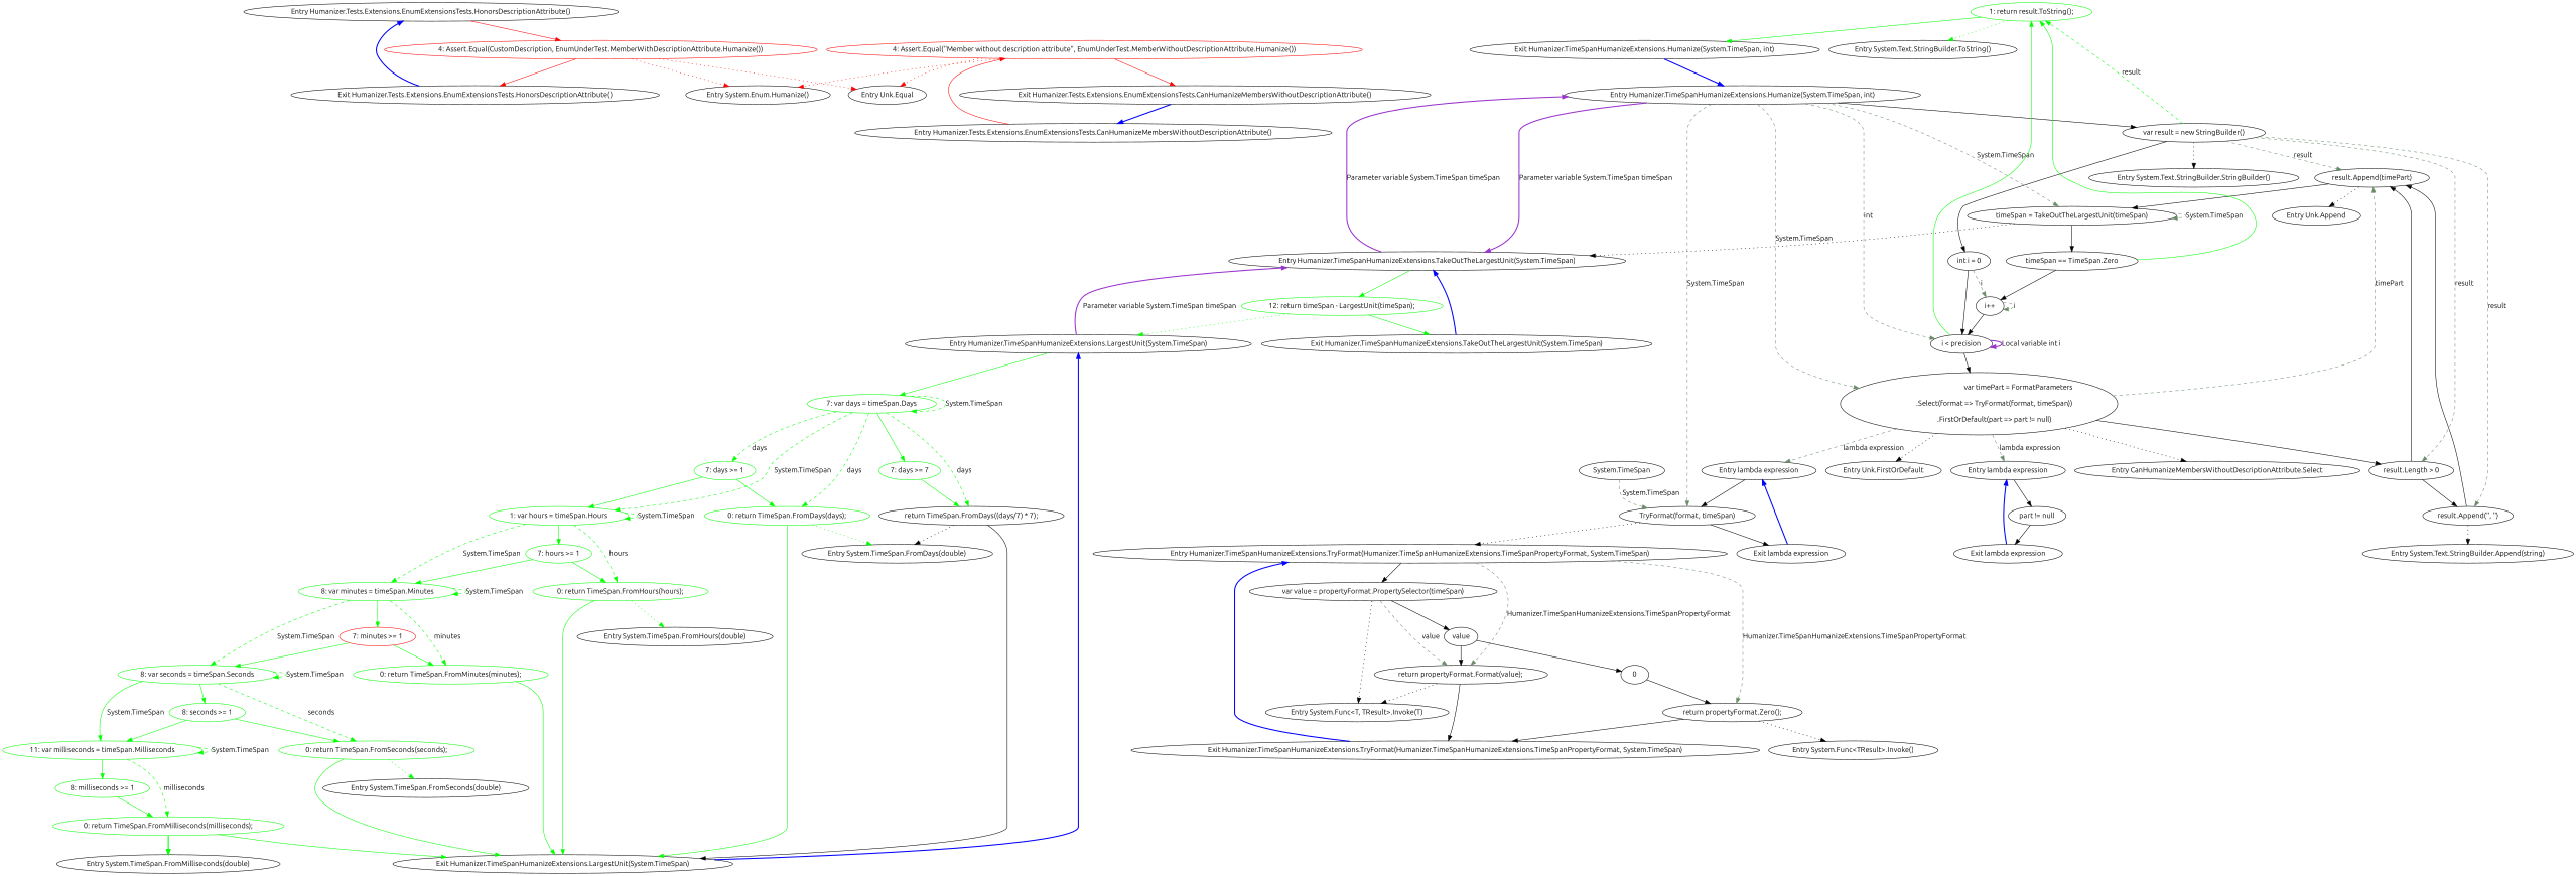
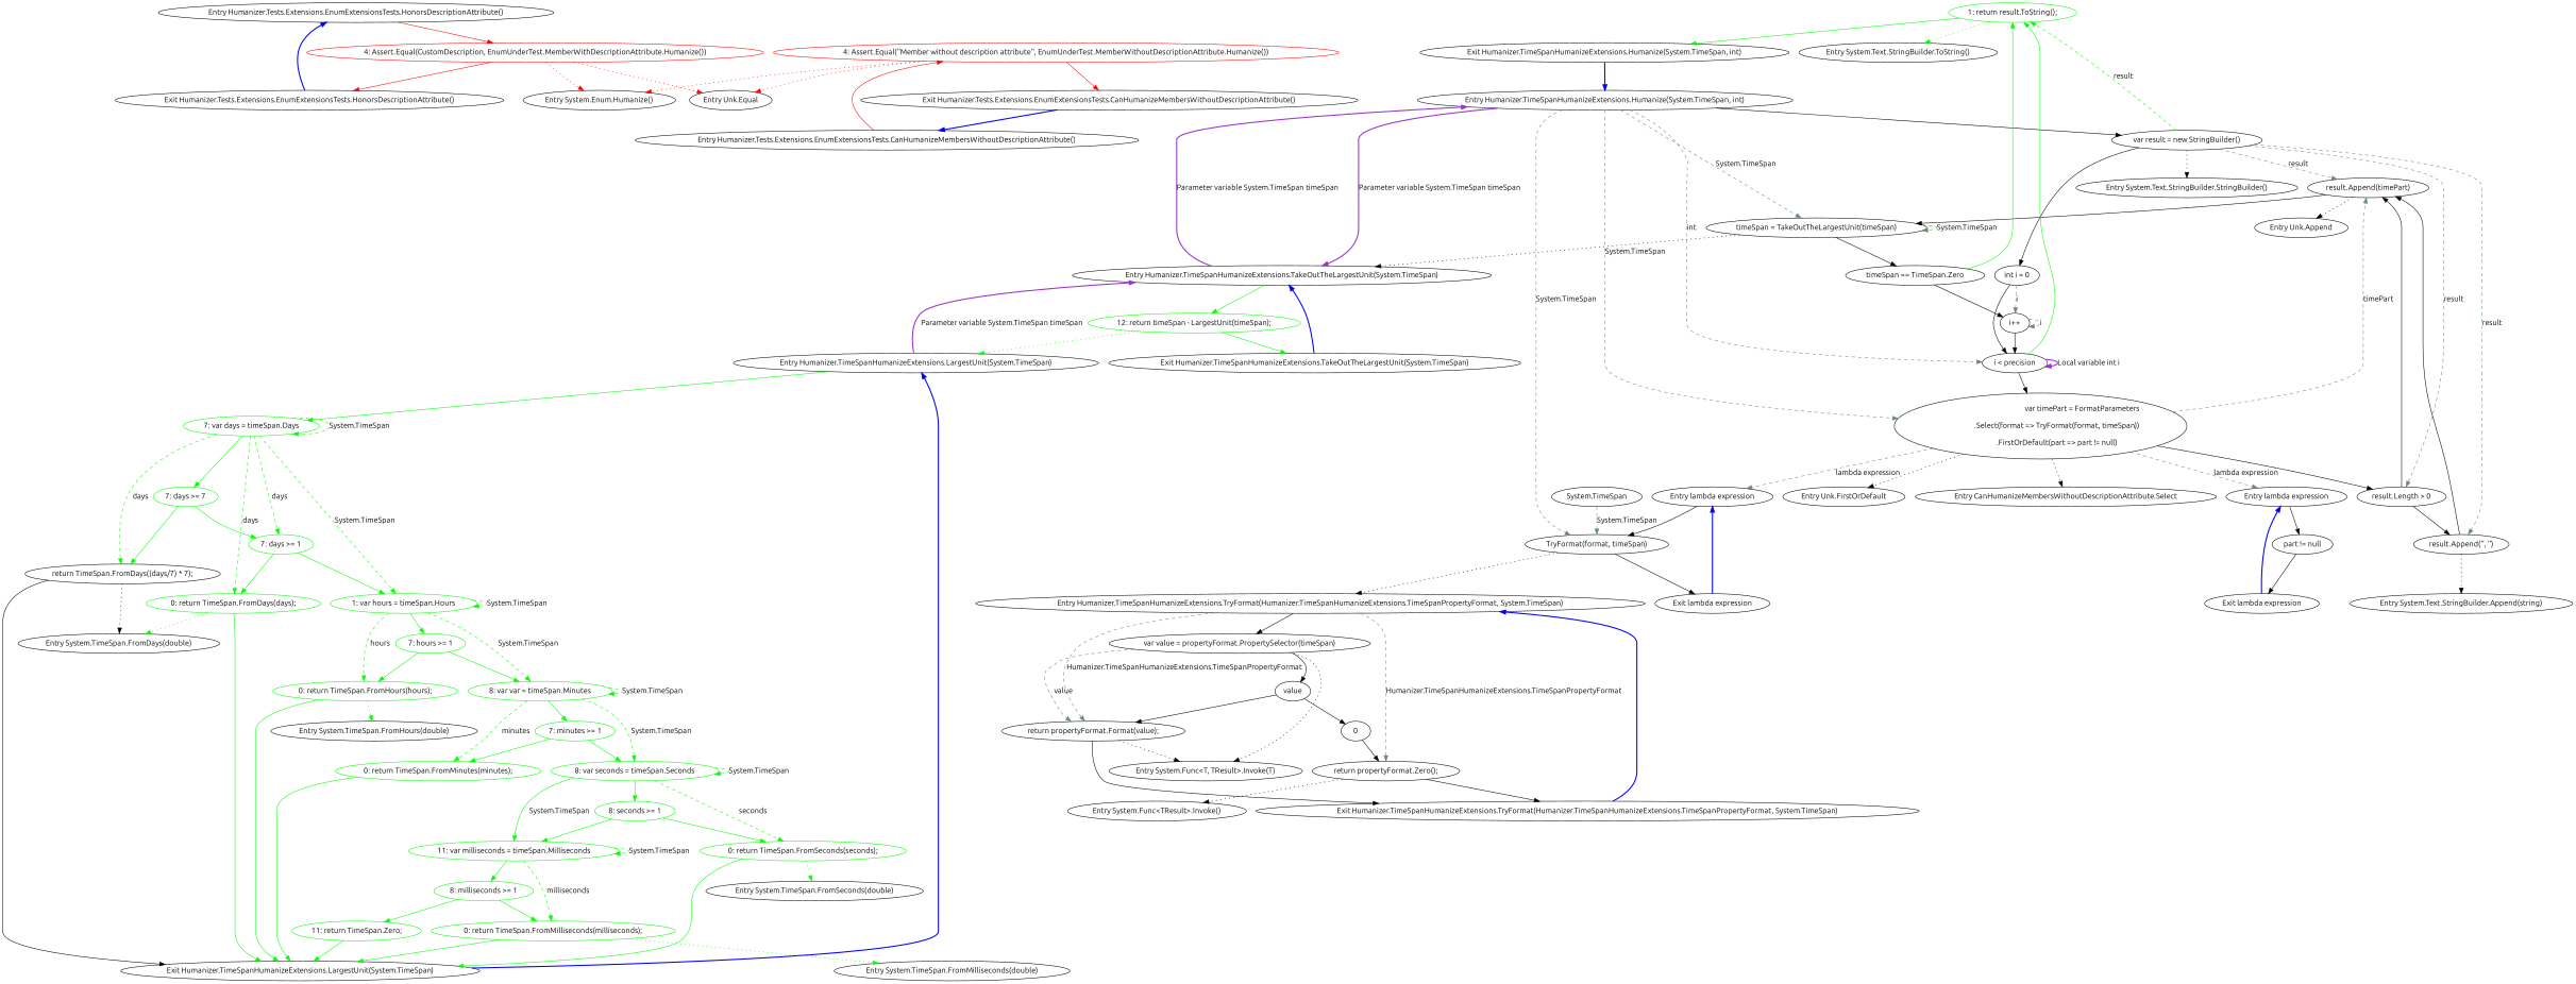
  digraph {
    fontname=Ubuntu
    node [cluster="Humanizer.TimeSpanHumanizeExtensions.LargestUnit(System.TimeSpan)" fontname=Ubuntu span="0-0"]
    edge [color=green fontname=Ubuntu style=solid]
    n1 [cluster="Humanizer.Tests.Extensions.EnumExtensionsTests.HonorsDescriptionAttribute()" label="Entry Humanizer.Tests.Extensions.EnumExtensionsTests.HonorsDescriptionAttribute()" span="43-43"]
    n2 [cluster="Humanizer.Tests.Extensions.EnumExtensionsTests.HonorsDescriptionAttribute()" color=red community=0 label="4: Assert.Equal(CustomDescription, EnumUnderTest.MemberWithDescriptionAttribute.Humanize())" span="45-45"]
    n3 [cluster="Humanizer.Tests.Extensions.EnumExtensionsTests.HonorsDescriptionAttribute()" label="Exit Humanizer.Tests.Extensions.EnumExtensionsTests.HonorsDescriptionAttribute()" span="43-43"]
    n4 [cluster="System.Enum.Humanize()" label="Entry System.Enum.Humanize()" span="33-33"]
    n5 [cluster="Unk.Equal" label="Entry Unk.Equal" span=""]
    n6 [cluster="Humanizer.Tests.Extensions.EnumExtensionsTests.CanHumanizeMembersWithoutDescriptionAttribute()" label="Entry Humanizer.Tests.Extensions.EnumExtensionsTests.CanHumanizeMembersWithoutDescriptionAttribute()" span="49-49"]
    n7 [cluster="Humanizer.Tests.Extensions.EnumExtensionsTests.CanHumanizeMembersWithoutDescriptionAttribute()" color=red community=0 label="4: Assert.Equal(''Member without description attribute'', EnumUnderTest.MemberWithoutDescriptionAttribute.Humanize())" span="51-51"]
    n8 [cluster="Humanizer.Tests.Extensions.EnumExtensionsTests.CanHumanizeMembersWithoutDescriptionAttribute()" label="Exit Humanizer.Tests.Extensions.EnumExtensionsTests.CanHumanizeMembersWithoutDescriptionAttribute()" span="49-49"]
    n9 [cluster="Humanizer.TimeSpanHumanizeExtensions.Humanize(System.TimeSpan, int)" color=green community=0 label="1: return result.ToString();" span="38-38"]
    n10 [cluster="Humanizer.TimeSpanHumanizeExtensions.Humanize(System.TimeSpan, int)" label="Exit Humanizer.TimeSpanHumanizeExtensions.Humanize(System.TimeSpan, int)" span="19-19"]
    n11 [cluster="System.Text.StringBuilder.ToString()" label="Entry System.Text.StringBuilder.ToString()"]
    n12 [cluster="Humanizer.TimeSpanHumanizeExtensions.Humanize(System.TimeSpan, int)" label="Entry Humanizer.TimeSpanHumanizeExtensions.Humanize(System.TimeSpan, int)" span="19-19"]
    n13 [cluster="Humanizer.TimeSpanHumanizeExtensions.Humanize(System.TimeSpan, int)" label="var result = new StringBuilder()" span="21-21"]
    n14 [cluster="Humanizer.TimeSpanHumanizeExtensions.Humanize(System.TimeSpan, int)" label="int i = 0" span="22-22"]
    n15 [cluster="System.Text.StringBuilder.StringBuilder()" label="Entry System.Text.StringBuilder.StringBuilder()"]
    n16 [cluster="Humanizer.TimeSpanHumanizeExtensions.Humanize(System.TimeSpan, int)" label="result.Length > 0" span="28-28"]
    n17 [cluster="Humanizer.TimeSpanHumanizeExtensions.Humanize(System.TimeSpan, int)" label="result.Append('', '')" span="29-29"]
    n18 [cluster="Humanizer.TimeSpanHumanizeExtensions.Humanize(System.TimeSpan, int)" label="result.Append(timePart)" span="31-31"]
    n19 [cluster="Humanizer.TimeSpanHumanizeExtensions.Humanize(System.TimeSpan, int)" label="i < precision" span="22-22"]
    n20 [cluster="Humanizer.TimeSpanHumanizeExtensions.Humanize(System.TimeSpan, int)" label="i++" span="22-22"]
    n21 [cluster="System.Text.StringBuilder.Append(string)" label="Entry System.Text.StringBuilder.Append(string)"]
    n22 [cluster="Humanizer.TimeSpanHumanizeExtensions.Humanize(System.TimeSpan, int)" label="timeSpan = TakeOutTheLargestUnit(timeSpan)" span="33-33"]
    n23 [cluster="Unk.Append" label="Entry Unk.Append" span=""]
    n24 [cluster="Humanizer.TimeSpanHumanizeExtensions.Humanize(System.TimeSpan, int)" label="var timePart = FormatParameters\r\n                    .Select(format => TryFormat(format, timeSpan))\r\n                    .FirstOrDefault(part => part != null)" span="24-26"]
    n25 [cluster="Unk.Select" label="Entry CanHumanizeMembersWithoutDescriptionAttribute.Select" span=""]
    n26 [cluster="Unk.FirstOrDefault" label="Entry Unk.FirstOrDefault" span=""]
    n27 [cluster="lambda expression" label="Entry lambda expression" span="25-25"]
    n28 [cluster="lambda expression" label="Entry lambda expression" span="26-26"]
    n29 [cluster="Humanizer.TimeSpanHumanizeExtensions.Humanize(System.TimeSpan, int)" label="timeSpan == TimeSpan.Zero" span="34-34"]
    n30 [cluster="Humanizer.TimeSpanHumanizeExtensions.TakeOutTheLargestUnit(System.TimeSpan)" label="Entry Humanizer.TimeSpanHumanizeExtensions.TakeOutTheLargestUnit(System.TimeSpan)" span="41-41"]
    n31 [cluster="lambda expression" label="TryFormat(format, timeSpan)" span="25-25"]
    n32 [cluster="Humanizer.TimeSpanHumanizeExtensions.TakeOutTheLargestUnit(System.TimeSpan)" color=green community=0 label="12: return timeSpan - LargestUnit(timeSpan);" span="43-43"]
    n33 [cluster="Humanizer.TimeSpanHumanizeExtensions.TakeOutTheLargestUnit(System.TimeSpan)" label="Exit Humanizer.TimeSpanHumanizeExtensions.TakeOutTheLargestUnit(System.TimeSpan)" span="41-41"]
    n34 [label="Entry Humanizer.TimeSpanHumanizeExtensions.LargestUnit(System.TimeSpan)" span="46-46"]
    n35 [color=green community=0 label="7: var days = timeSpan.Days" span="48-48"]
    n36 [color=green community=0 label="7: days >= 7" span="49-49"]
    n37 [label="return TimeSpan.FromDays((days/7) * 7);" span="50-50"]
    n38 [color=green community=0 label="7: days >= 1" span="51-51"]
    n39 [color=green community=0 label="0: return TimeSpan.FromDays(days);" span="52-52"]
    n40 [color=green community=0 label="1: var hours = timeSpan.Hours" span="54-54"]
    n41 [label="Exit Humanizer.TimeSpanHumanizeExtensions.LargestUnit(System.TimeSpan)" span="46-46"]
    n42 [cluster="System.TimeSpan.FromDays(double)" label="Entry System.TimeSpan.FromDays(double)"]
    n43 [color=green community=0 label="7: hours >= 1" span="55-55"]
    n44 [color=green community=0 label="0: return TimeSpan.FromHours(hours);" span="56-56"]
-   n45 [color=green community=0 label="8: var minutes = timeSpan.Minutes" span="58-58"]
+   n45 [color=green community=0 label="8: var var = timeSpan.Minutes" span="58-58"]
    n46 [cluster="System.TimeSpan.FromHours(double)" label="Entry System.TimeSpan.FromHours(double)"]
-   n47 [color=red community=0 label="7: minutes >= 1" span="59-59"]
+   n47 [color=green community=0 label="7: minutes >= 1" span="59-59"]
    n48 [color=green community=0 label="0: return TimeSpan.FromMinutes(minutes);" span="60-60"]
    n49 [color=green community=0 label="8: var seconds = timeSpan.Seconds" span="62-62"]
    n50 [color=green community=0 label="8: seconds >= 1" span="63-63"]
    n51 [color=green community=0 label="0: return TimeSpan.FromSeconds(seconds);" span="64-64"]
    n52 [color=green community=0 label="11: var milliseconds = timeSpan.Milliseconds" span="66-66"]
    n53 [cluster="System.TimeSpan.FromSeconds(double)" label="Entry System.TimeSpan.FromSeconds(double)"]
    n54 [color=green community=0 label="8: milliseconds >= 1" span="67-67"]
    n55 [color=green community=0 label="0: return TimeSpan.FromMilliseconds(milliseconds);" span="68-68"]
+   n56 [color=green community=0 label="11: return TimeSpan.Zero;" span="70-70"]
    n57 [cluster="System.TimeSpan.FromMilliseconds(double)" label="Entry System.TimeSpan.FromMilliseconds(double)"]
    n58 [cluster="lambda expression" label="Exit lambda expression" span="25-25"]
    n59 [cluster="Humanizer.TimeSpanHumanizeExtensions.TryFormat(Humanizer.TimeSpanHumanizeExtensions.TimeSpanPropertyFormat, System.TimeSpan)" label="Entry Humanizer.TimeSpanHumanizeExtensions.TryFormat(Humanizer.TimeSpanHumanizeExtensions.TimeSpanPropertyFormat, System.TimeSpan)" span="116-116"]
    n60 [cluster="lambda expression" label="part != null" span="26-26"]
    n61 [cluster="Humanizer.TimeSpanHumanizeExtensions.TryFormat(Humanizer.TimeSpanHumanizeExtensions.TimeSpanPropertyFormat, System.TimeSpan)" label="var value = propertyFormat.PropertySelector(timeSpan)" span="120-120"]
    n62 [cluster="Humanizer.TimeSpanHumanizeExtensions.TryFormat(Humanizer.TimeSpanHumanizeExtensions.TimeSpanPropertyFormat, System.TimeSpan)" label="return propertyFormat.Zero();" span="124-124"]
    n63 [cluster="Humanizer.TimeSpanHumanizeExtensions.TryFormat(Humanizer.TimeSpanHumanizeExtensions.TimeSpanPropertyFormat, System.TimeSpan)" label="return propertyFormat.Format(value);" span="126-126"]
    n64 [cluster="lambda expression" label="Exit lambda expression" span="26-26"]
    n65 [label="System.TimeSpan" cluster="" span=""]
    n66 [cluster="Humanizer.TimeSpanHumanizeExtensions.TryFormat(Humanizer.TimeSpanHumanizeExtensions.TimeSpanPropertyFormat, System.TimeSpan)" label=value span="121-121"]
    n67 [cluster="System.Func<T, TResult>.Invoke(T)" label="Entry System.Func<T, TResult>.Invoke(T)"]
    n68 [cluster="Humanizer.TimeSpanHumanizeExtensions.TryFormat(Humanizer.TimeSpanHumanizeExtensions.TimeSpanPropertyFormat, System.TimeSpan)" label="Exit Humanizer.TimeSpanHumanizeExtensions.TryFormat(Humanizer.TimeSpanHumanizeExtensions.TimeSpanPropertyFormat, System.TimeSpan)" span="116-116"]
    n69 [cluster="System.Func<TResult>.Invoke()" label="Entry System.Func<TResult>.Invoke()"]
    n70 [cluster="Humanizer.TimeSpanHumanizeExtensions.TryFormat(Humanizer.TimeSpanHumanizeExtensions.TimeSpanPropertyFormat, System.TimeSpan)" label=0 span="123-123"]
    n1 -> n2 [color=red]
    n2 -> n3 [color=red]
    n2 -> n4 [color=red style=dotted]
    n2 -> n5 [color=red style=dotted]
    n3 -> n1 [color=blue style=bold]
    n6 -> n7 [color=red]
    n7 -> n4 [color=red style=dotted]
    n7 -> n5 [color=red style=dotted]
    n7 -> n8 [color=red]
    n8 -> n6 [color=blue style=bold]
    n9 -> n10
    n9 -> n11 [style=dotted]
    n10 -> n12 [color=blue style=bold]
    n12 -> n13 [color=""]
    n12 -> n19 [color=darkseagreen4 label=int style=dashed]
    n12 -> n22 [color=darkseagreen4 label="System.TimeSpan" style=dashed]
    n12 -> n24 [color=darkseagreen4 label="System.TimeSpan" style=dashed]
    n12 -> n30 [color=darkorchid label="Parameter variable System.TimeSpan timeSpan" style=bold]
    n12 -> n31 [color=darkseagreen4 label="System.TimeSpan" style=dashed]
    n13 -> n9 [label=result style=dashed]
    n13 -> n14 [color=""]
    n13 -> n15 [style=dotted color=""]
    n13 -> n16 [color=darkseagreen4 label=result style=dashed]
    n13 -> n17 [color=darkseagreen4 label=result style=dashed]
    n13 -> n18 [color=darkseagreen4 label=result style=dashed]
    n14 -> n19 [color=""]
    n14 -> n20 [color=darkseagreen4 label=i style=dashed]
    n16 -> n17 [color=""]
    n16 -> n18 [color=""]
    n17 -> n18 [color=""]
    n17 -> n21 [style=dotted color=""]
    n18 -> n22 [color=""]
    n18 -> n23 [style=dotted color=""]
    n19 -> n9
    n19 -> n19 [color=darkorchid label="Local variable int i" style=bold]
    n19 -> n24 [color=""]
    n20 -> n19 [color=""]
    n20 -> n20 [color=darkseagreen4 label=i style=dashed]
    n22 -> n22 [color=darkseagreen4 label="System.TimeSpan" style=dashed]
    n22 -> n29 [color=""]
    n22 -> n30 [style=dotted color=""]
    n24 -> n16 [color=""]
    n24 -> n18 [color=darkseagreen4 label=timePart style=dashed]
    n24 -> n25 [style=dotted color=""]
    n24 -> n26 [style=dotted color=""]
    n24 -> n27 [color=darkseagreen4 label="lambda expression" style=dashed]
    n24 -> n28 [color=darkseagreen4 label="lambda expression" style=dashed]
    n27 -> n31 [color=""]
    n28 -> n60 [color=""]
    n29 -> n9
    n29 -> n20 [color=""]
    n30 -> n12 [color=darkorchid label="Parameter variable System.TimeSpan timeSpan" style=bold]
    n30 -> n32
    n31 -> n58 [color=""]
    n31 -> n59 [style=dotted color=""]
    n32 -> n33
    n32 -> n34 [style=dotted]
    n33 -> n30 [color=blue style=bold]
    n34 -> n30 [color=darkorchid label="Parameter variable System.TimeSpan timeSpan" style=bold]
    n34 -> n35
    n35 -> n35 [label="System.TimeSpan" style=dashed]
    n35 -> n36
    n35 -> n37 [label=days style=dashed]
    n35 -> n38 [label=days style=dashed]
    n35 -> n39 [label=days style=dashed]
    n35 -> n40 [label="System.TimeSpan" style=dashed]
    n36 -> n37
+   n36 -> n38
    n37 -> n41 [color=""]
    n37 -> n42 [style=dotted color=""]
    n38 -> n39
    n38 -> n40
    n39 -> n41
    n39 -> n42 [style=dotted]
    n40 -> n40 [label="System.TimeSpan" style=dashed]
    n40 -> n43
    n40 -> n44 [label=hours style=dashed]
    n40 -> n45 [label="System.TimeSpan" style=dashed]
    n41 -> n34 [color=blue style=bold]
    n43 -> n44
    n43 -> n45
    n44 -> n41
    n44 -> n46 [style=dotted]
    n45 -> n45 [label="System.TimeSpan" style=dashed]
    n45 -> n47
    n45 -> n48 [label=minutes style=dashed]
    n45 -> n49 [label="System.TimeSpan" style=dashed]
    n47 -> n48
    n47 -> n49
    n48 -> n41
    n49 -> n49 [label="System.TimeSpan" style=dashed]
    n49 -> n50
    n49 -> n51 [label=seconds style=dashed]
    n49 -> n52 [label="System.TimeSpan"]
    n50 -> n51
    n50 -> n52
    n51 -> n41
    n51 -> n53 [style=dotted]
    n52 -> n52 [label="System.TimeSpan" style=dashed]
    n52 -> n54
    n52 -> n55 [label=milliseconds style=dashed]
    n54 -> n55
+   n54 -> n56
    n55 -> n41
-   n55 -> n57 [style=bold]
+   n55 -> n57 [style=dotted]
+   n56 -> n41
    n58 -> n27 [color=blue style=bold]
    n59 -> n61 [color=""]
    n59 -> n62 [color=darkseagreen4 label="Humanizer.TimeSpanHumanizeExtensions.TimeSpanPropertyFormat" style=dashed]
    n59 -> n63 [color=darkseagreen4 label="Humanizer.TimeSpanHumanizeExtensions.TimeSpanPropertyFormat" style=dashed]
    n60 -> n64 [color=""]
    n61 -> n63 [color=darkseagreen4 label=value style=dashed]
    n61 -> n66 [color=""]
    n61 -> n67 [style=dotted color=""]
    n62 -> n68 [color=""]
    n62 -> n69 [style=dotted color=""]
    n63 -> n67 [style=dotted color=""]
    n63 -> n68 [color=""]
    n64 -> n28 [color=blue style=bold]
    n65 -> n31 [color=darkseagreen4 label="System.TimeSpan" style=dashed]
    n66 -> n63 [color=""]
    n66 -> n70 [color=""]
    n68 -> n59 [color=blue style=bold]
    n70 -> n62 [color=""]
  }
